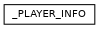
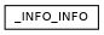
  digraph {
    rankdir=LR
    fontname="DejaVu Sans"
-   n1 [color=black fillcolor=white fontname="DejaVu Sans" fontsize=10 height=0.2 label=_PLAYER_INFO shape=record style=filled width=0.4]
+   n1 [color=black fillcolor=white fontname="DejaVu Sans" fontsize=10 height=0.2 label=_INFO_INFO shape=record style=filled width=0.4]
  }
